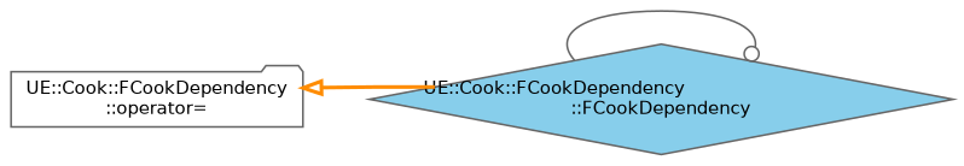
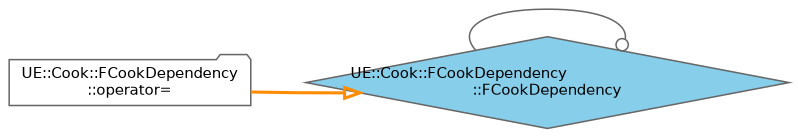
  digraph {
    rankdir=LR
    node [fontname=Helvetica fontsize=10 style=filled]
    edge [fontname=Helvetica fontsize=10 labelfontname=Helvetica labelfontsize=10]
    n1 [color=gray40 fillcolor=white fontcolor=black height=0.2 label="UE::Cook::FCookDependency\l::operator=" shape=folder width=0.4]
    n2 [color=grey40 fillcolor=skyblue height=0.2 label="UE::Cook::FCookDependency\l::FCookDependency" shape=diamond width=0.4]
-   n2 -> n1 [color=darkorange style=bold arrowhead=onormal]
+   n1 -> n2 [color=darkorange style=bold arrowhead=onormal]
    n2 -> n2 [color=gray40 style=solid arrowhead=odot]
  }
